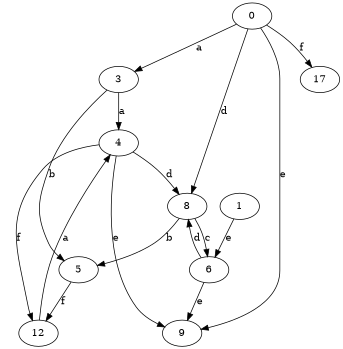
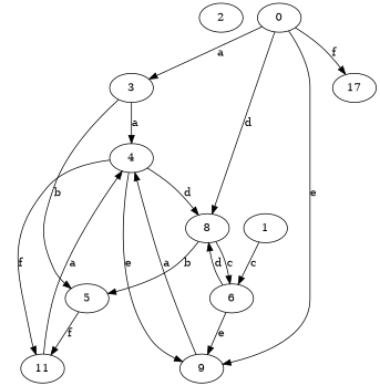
  strict digraph {
+   2
    3
    4
    5
    8
    9
-   12
+   12 [label=11]
    6
    0
    n10 [label=17]
    1
    3 -> 4 [label=a]
    3 -> 5 [label=b]
    4 -> 8 [label=d]
    4 -> 9 [label=e]
    4 -> 12 [label=f]
    5 -> 12 [label=f]
    8 -> 5 [label=b]
    8 -> 6 [label=c]
+   9 -> 4 [label=a]
    12 -> 4 [label=a]
    6 -> 8 [label=d]
    6 -> 9 [label=e]
    0 -> 3 [label=a]
    0 -> 8 [label=d]
    0 -> 9 [label=e]
    0 -> n10 [label=f]
-   1 -> 6 [label=e]
+   1 -> 6 [label=c]
  }
